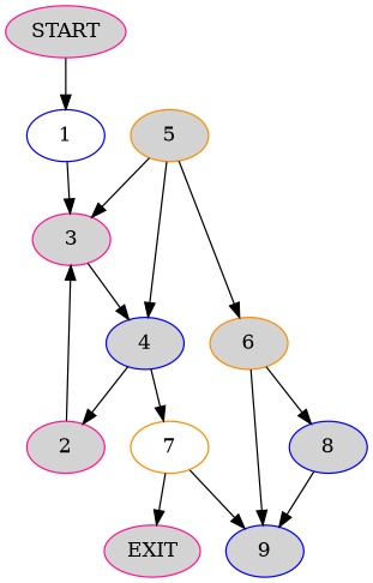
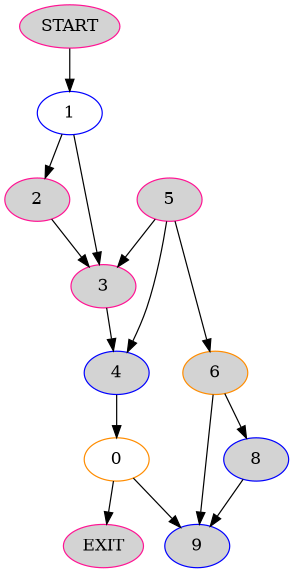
  digraph {
    node [color=deeppink fillcolor=lightgrey style=filled]
    n1 [label=START]
    1 [color=blue fillcolor=white]
    2
    3
    n5 [label=EXIT]
    4 [color=blue]
-   7 [color=darkorange fillcolor=white]
-   5 [color=darkorange]
+   7 [color=darkorange fillcolor=white label=0]
+   5
    6 [color=darkorange]
    9 [color=blue]
    8 [color=blue]
    n1 -> 1
-   4 -> 2
+   1 -> 2
    1 -> 3
    2 -> 3
    3 -> 4
    4 -> 7
    7 -> n5
    7 -> 9
    5 -> 3
    5 -> 4
    5 -> 6
    6 -> 9
    6 -> 8
    8 -> 9
  }
